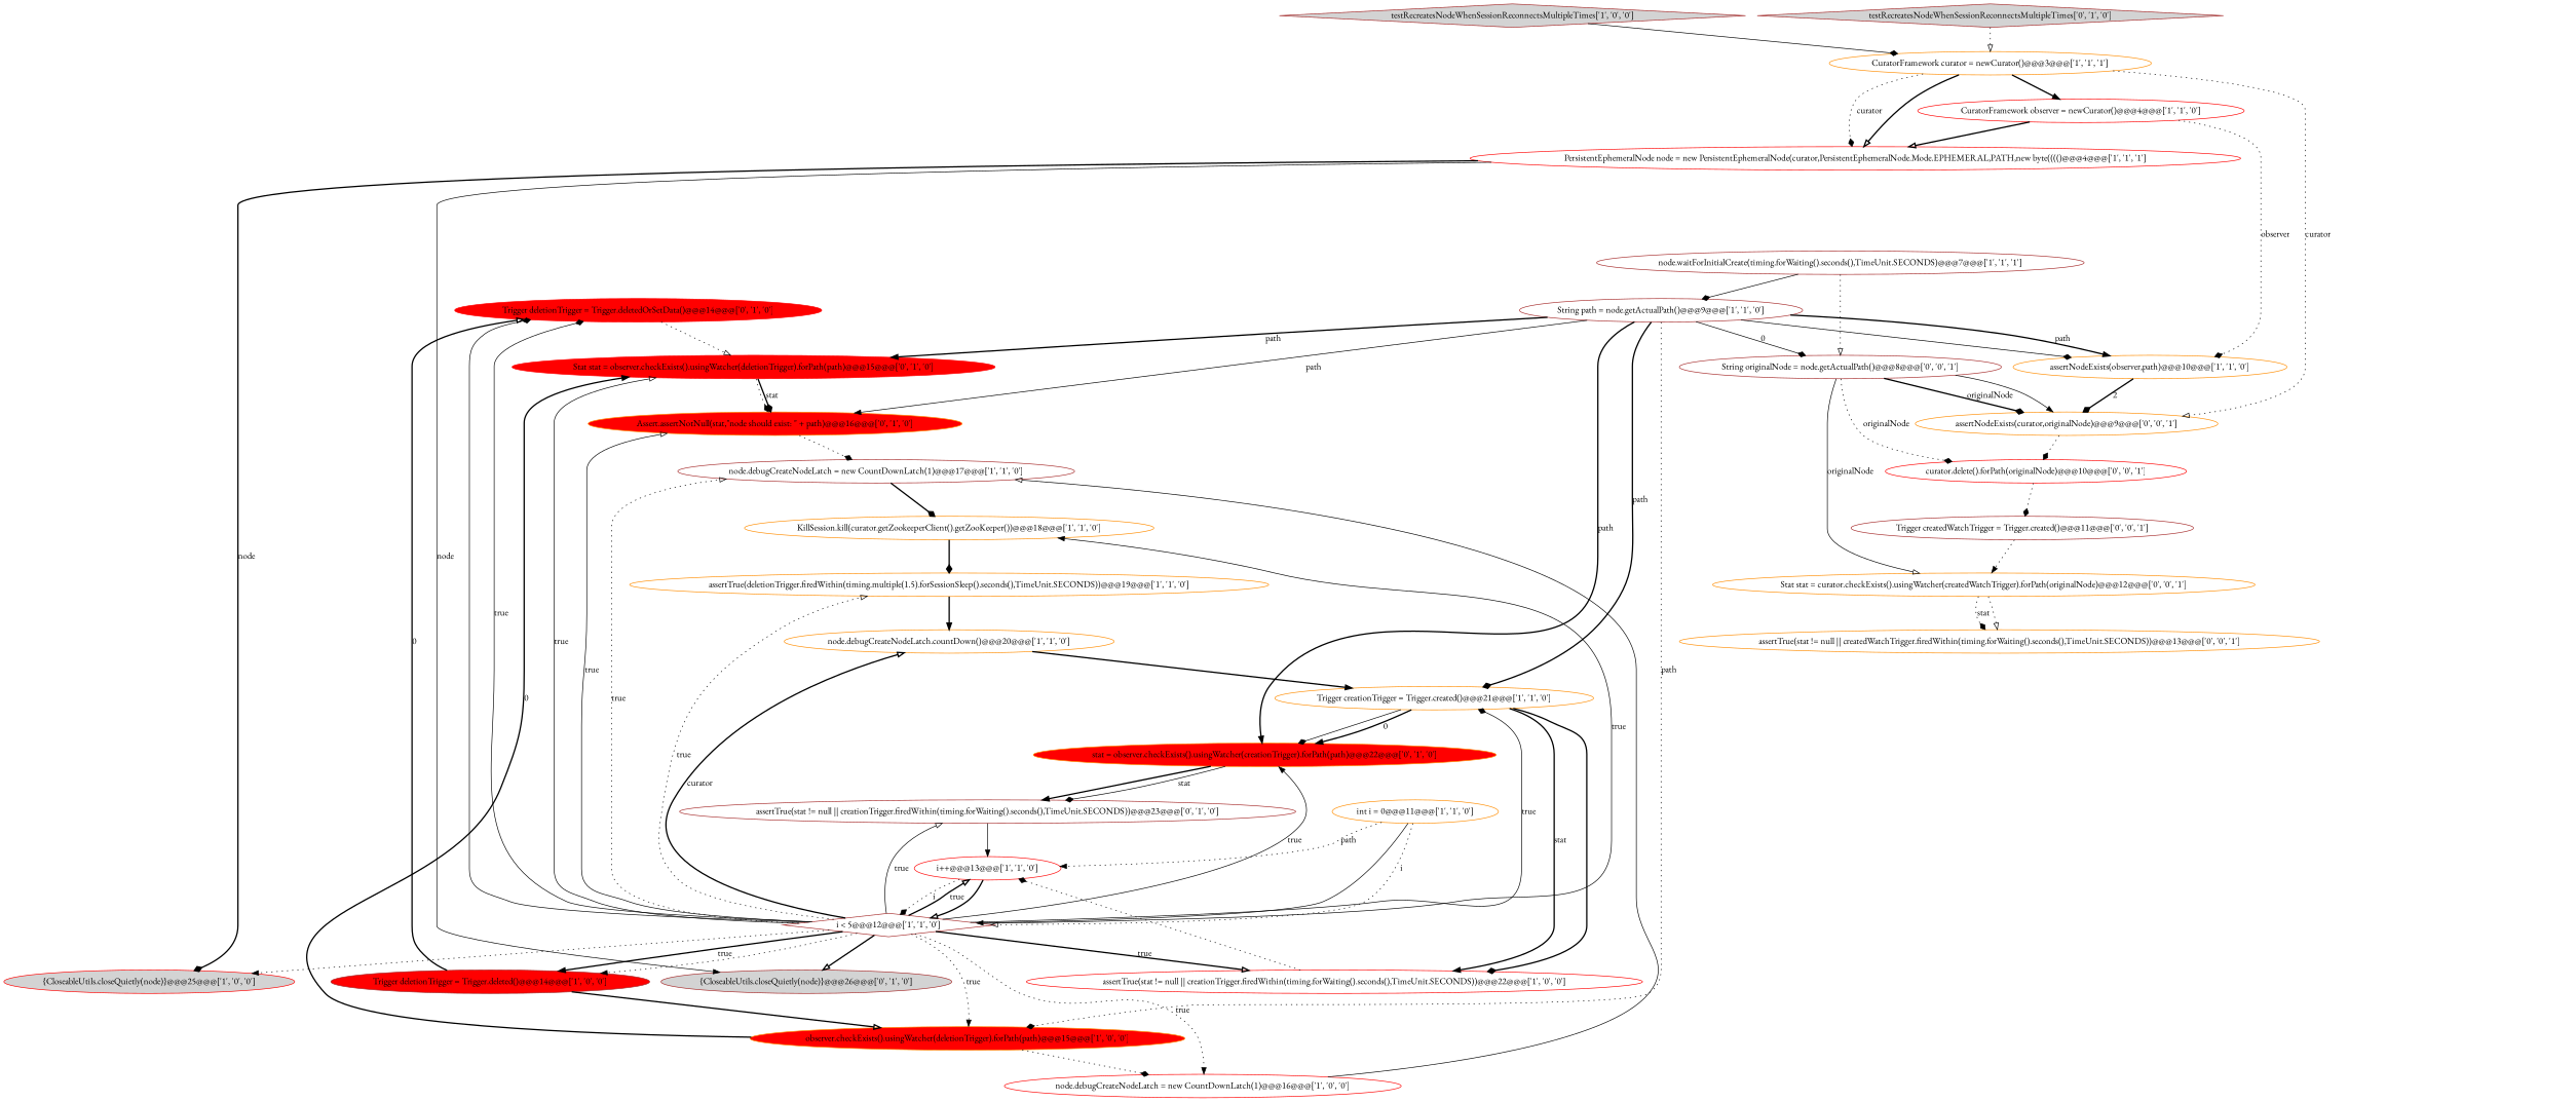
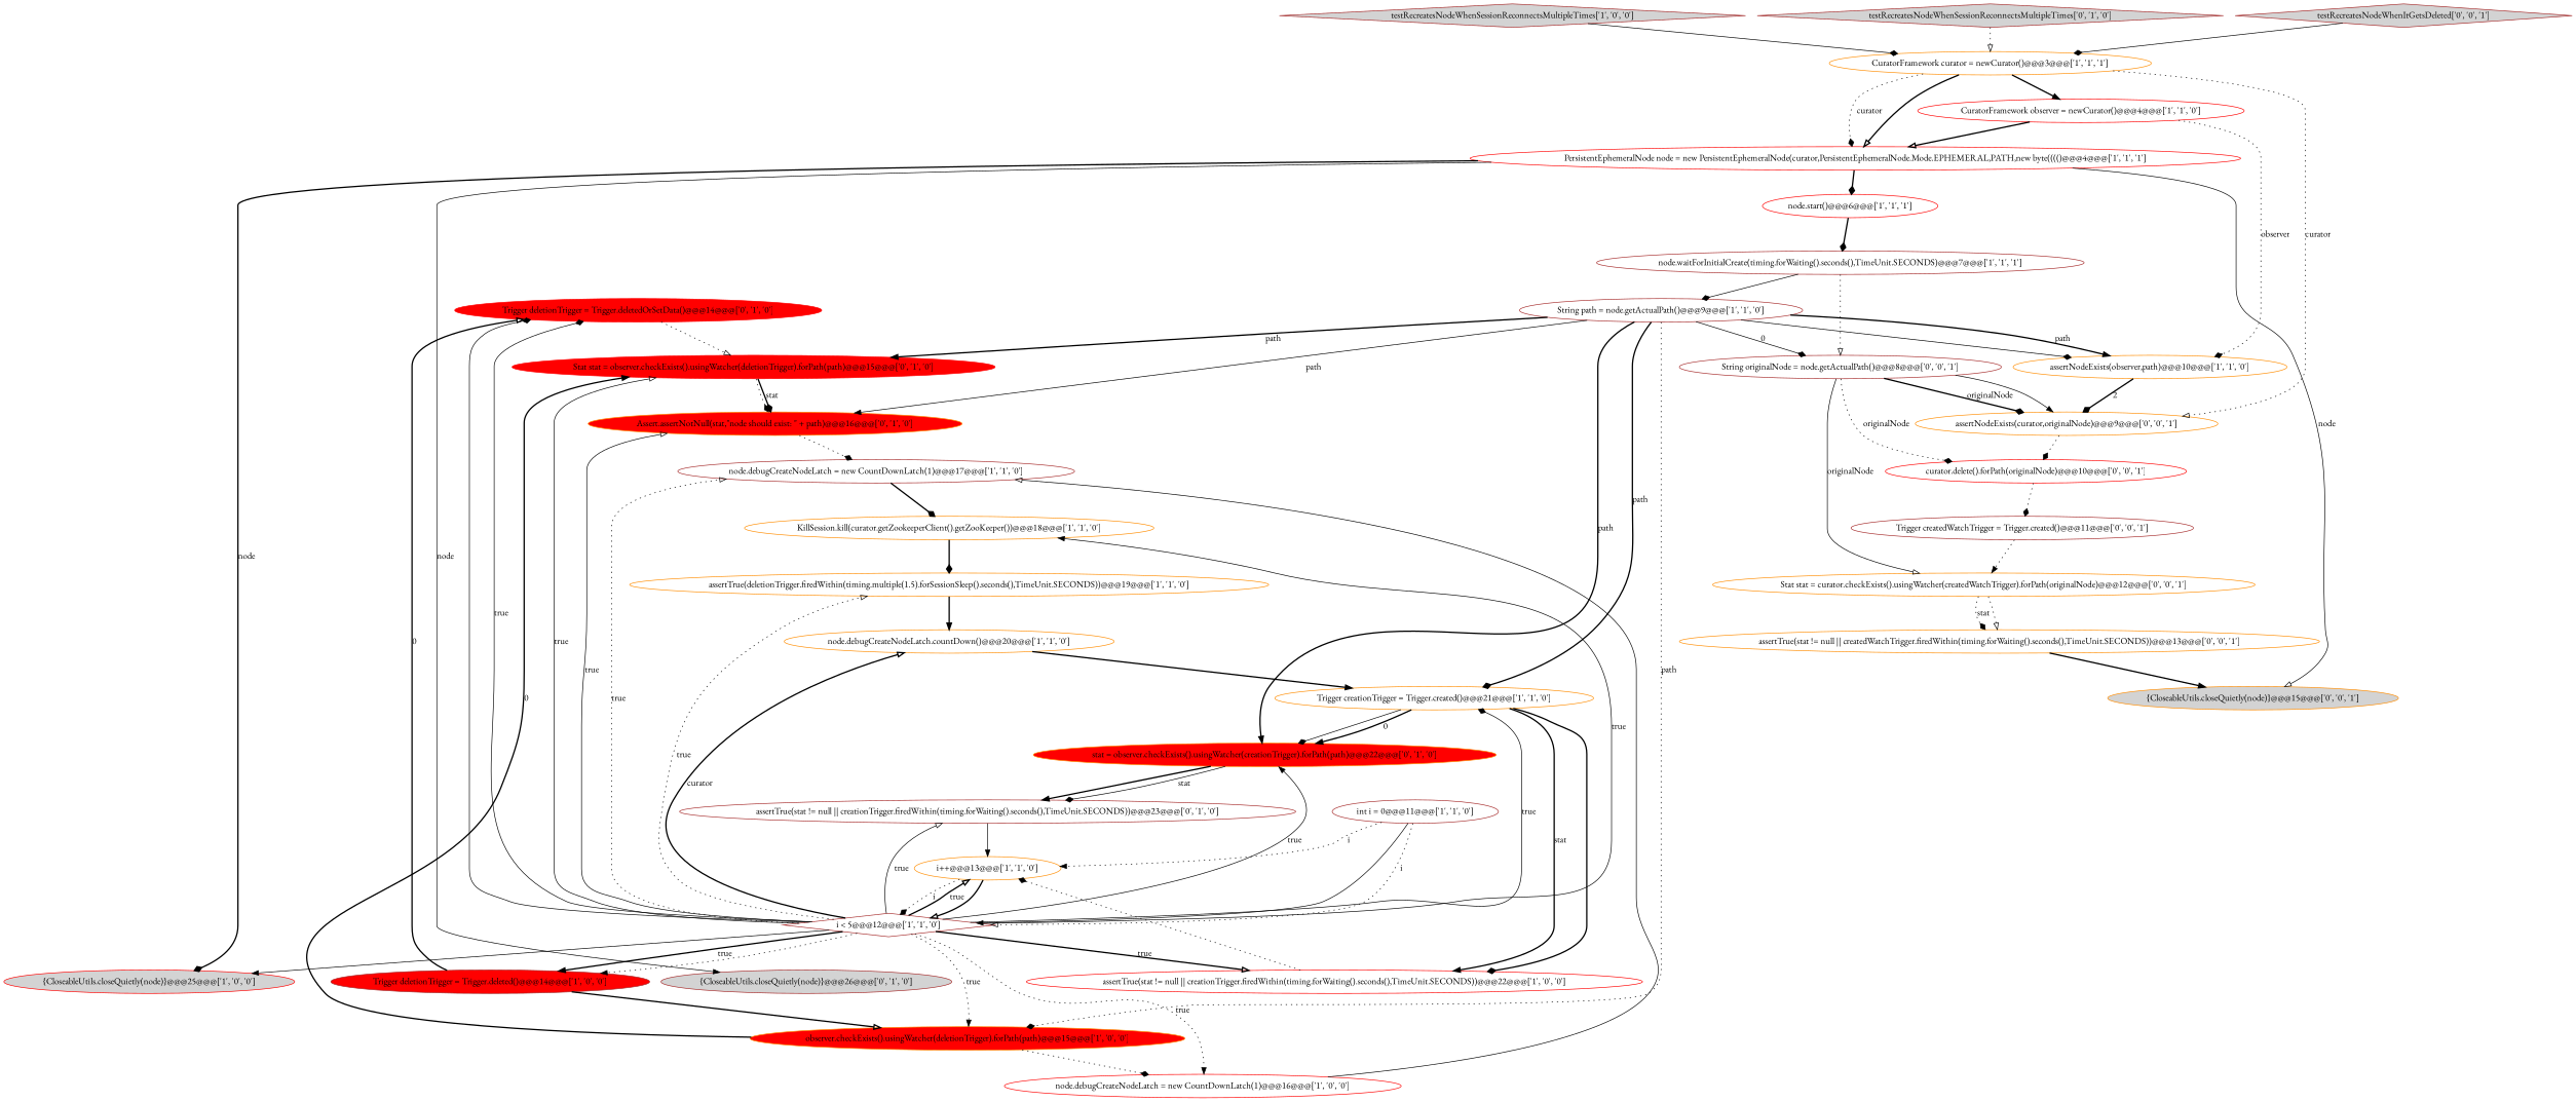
  digraph {
    fontname="EB Garamond"
    node [color=darkorange fillcolor=white fontname="EB Garamond" shape=ellipse style=filled]
    edge [arrowhead=diamond fontname="EB Garamond" style=bold]
    n1 [color=red fillcolor=red label="Trigger deletionTrigger = Trigger.deletedOrSetData()@@@14@@@['0', '1', '0']"]
    n2 [color=red fillcolor=red label="Stat stat = observer.checkExists().usingWatcher(deletionTrigger).forPath(path)@@@15@@@['0', '1', '0']"]
    n3 [fillcolor=red label="Assert.assertNotNull(stat,\"node should exist: \" + path)@@@16@@@['0', '1', '0']"]
    n4 [label="node.debugCreateNodeLatch.countDown()@@@20@@@['1', '1', '0']"]
    n5 [label="Trigger creationTrigger = Trigger.created()@@@21@@@['1', '1', '0']"]
    n6 [fillcolor=red label="stat = observer.checkExists().usingWatcher(creationTrigger).forPath(path)@@@22@@@['0', '1', '0']"]
    n7 [color=red label="assertTrue(stat != null || creationTrigger.firedWithin(timing.forWaiting().seconds(),TimeUnit.SECONDS))@@@22@@@['1', '0', '0']"]
    n8 [color=brown label="assertTrue(stat != null || creationTrigger.firedWithin(timing.forWaiting().seconds(),TimeUnit.SECONDS))@@@23@@@['0', '1', '0']"]
-   n9 [color=red label="i++@@@13@@@['1', '1', '0']"]
+   n9 [label="i++@@@13@@@['1', '1', '0']"]
    n10 [fillcolor=red label="observer.checkExists().usingWatcher(deletionTrigger).forPath(path)@@@15@@@['1', '0', '0']"]
    n11 [color=red label="node.debugCreateNodeLatch = new CountDownLatch(1)@@@16@@@['1', '0', '0']"]
    n12 [color=brown label="node.debugCreateNodeLatch = new CountDownLatch(1)@@@17@@@['1', '1', '0']"]
    n13 [label="KillSession.kill(curator.getZookeeperClient().getZooKeeper())@@@18@@@['1', '1', '0']"]
    n14 [label="assertTrue(deletionTrigger.firedWithin(timing.multiple(1.5).forSessionSleep().seconds(),TimeUnit.SECONDS))@@@19@@@['1', '1', '0']"]
    n15 [label="assertNodeExists(curator,originalNode)@@@9@@@['0', '0', '1']"]
    n16 [color=red label="curator.delete().forPath(originalNode)@@@10@@@['0', '0', '1']"]
    n17 [color=brown label="Trigger createdWatchTrigger = Trigger.created()@@@11@@@['0', '0', '1']"]
    n18 [color=brown label="i < 5@@@12@@@['1', '1', '0']" shape=diamond]
-   n19 [label="int i = 0@@@11@@@['1', '1', '0']"]
+   n19 [color=brown label="int i = 0@@@11@@@['1', '1', '0']"]
    n20 [color=brown fillcolor=red label="Trigger deletionTrigger = Trigger.deleted()@@@14@@@['1', '0', '0']"]
    n21 [color=red fillcolor=lightgray label="{CloseableUtils.closeQuietly(node)}@@@25@@@['1', '0', '0']"]
    n22 [color=brown fillcolor=lightgray label="{CloseableUtils.closeQuietly(node)}@@@26@@@['0', '1', '0']"]
    n23 [label="assertNodeExists(observer,path)@@@10@@@['1', '1', '0']"]
+   n24 [fillcolor=lightgray label="{CloseableUtils.closeQuietly(node)}@@@15@@@['0', '0', '1']"]
    n25 [color=red label="CuratorFramework observer = newCurator()@@@4@@@['1', '1', '0']"]
    n26 [color=red label="PersistentEphemeralNode node = new PersistentEphemeralNode(curator,PersistentEphemeralNode.Mode.EPHEMERAL,PATH,new byte(((()@@@4@@@['1', '1', '1']"]
+   n27 [color=red label="node.start()@@@6@@@['1', '1', '1']"]
    n28 [color=brown label="node.waitForInitialCreate(timing.forWaiting().seconds(),TimeUnit.SECONDS)@@@7@@@['1', '1', '1']"]
    n29 [color=brown label="String originalNode = node.getActualPath()@@@8@@@['0', '0', '1']"]
    n30 [color=brown label="String path = node.getActualPath()@@@9@@@['1', '1', '0']"]
    n31 [label="Stat stat = curator.checkExists().usingWatcher(createdWatchTrigger).forPath(originalNode)@@@12@@@['0', '0', '1']"]
    n32 [color=brown fillcolor=lightgray label="testRecreatesNodeWhenSessionReconnectsMultipleTimes['1', '0', '0']" shape=diamond]
    n33 [label="CuratorFramework curator = newCurator()@@@3@@@['1', '1', '1']"]
    n34 [label="assertTrue(stat != null || createdWatchTrigger.firedWithin(timing.forWaiting().seconds(),TimeUnit.SECONDS))@@@13@@@['0', '0', '1']"]
    n35 [color=brown fillcolor=lightgray label="testRecreatesNodeWhenSessionReconnectsMultipleTimes['0', '1', '0']" shape=diamond]
+   n36 [color=brown fillcolor=lightgray label="testRecreatesNodeWhenItGetsDeleted['0', '0', '1']" shape=diamond]
    n1 -> n2 [arrowhead=onormal style=dotted]
    n2 -> n3 [style=dotted]
    n2 -> n3 [label=stat]
    n3 -> n12 [style=dotted]
    n4 -> n5 [arrowhead=normal]
    n5 -> n6 [style=solid]
    n5 -> n6 [arrowhead=normal label=0]
    n5 -> n7 [arrowhead=normal label=stat]
    n5 -> n7
    n6 -> n8 [arrowhead=normal]
    n6 -> n8 [label=stat style=solid]
    n7 -> n9 [style=dotted]
    n8 -> n9 [arrowhead=normal style=solid]
    n9 -> n18 [arrowhead=onormal]
    n9 -> n18 [label=i style=dotted]
    n10 -> n2 [arrowhead=normal label=0]
    n10 -> n11 [style=dotted]
    n11 -> n12 [arrowhead=onormal style=solid]
    n12 -> n13
    n13 -> n14
    n14 -> n4 [arrowhead=normal]
    n15 -> n16 [style=dotted]
    n16 -> n17 [style=dotted]
    n17 -> n31 [arrowhead=normal style=dotted]
    n18 -> n1 [style=solid]
    n18 -> n1 [label=true style=solid]
    n18 -> n2 [arrowhead=onormal label=true style=solid]
    n18 -> n3 [arrowhead=onormal label=true style=solid]
    n18 -> n4 [arrowhead=onormal label=curator]
    n18 -> n5 [label=true style=solid]
    n18 -> n6 [arrowhead=normal label=true style=solid]
    n18 -> n7 [arrowhead=onormal label=true]
    n18 -> n8 [arrowhead=onormal label=true style=solid]
    n18 -> n9 [arrowhead=onormal label=true]
    n18 -> n10 [arrowhead=normal label=true style=dotted]
    n18 -> n11 [arrowhead=normal label=true style=dotted]
    n18 -> n12 [arrowhead=onormal label=true style=dotted]
    n18 -> n13 [arrowhead=normal label=true style=solid]
    n18 -> n14 [arrowhead=onormal label=true style=dotted]
    n18 -> n20 [arrowhead=normal label=true]
    n18 -> n20 [arrowhead=normal style=dotted]
-   n18 -> n21 [arrowhead=normal style=dotted]
-   n18 -> n22 [arrowhead=onormal]
-   n19 -> n9 [arrowhead=normal label=path style=dotted]
+   n18 -> n21 [arrowhead=normal style=solid]
+   n19 -> n9 [arrowhead=normal label=i style=dotted]
    n19 -> n18 [arrowhead=onormal label=i style=dotted]
    n19 -> n18 [arrowhead=normal style=solid]
    n20 -> n1 [arrowhead=onormal label=0]
    n20 -> n10 [arrowhead=onormal]
    n23 -> n15 [label=2]
    n25 -> n23 [label=observer style=dotted]
    n25 -> n26 [arrowhead=onormal]
    n26 -> n21 [label="node"]
    n26 -> n22 [arrowhead=normal label="node" style=solid]
+   n26 -> n24 [arrowhead=onormal label="node" style=solid]
+   n26 -> n27
+   n27 -> n28
    n28 -> n29 [arrowhead=onormal style=dotted]
    n28 -> n30 [style=solid]
    n29 -> n15 [label=originalNode]
    n29 -> n15 [arrowhead=normal style=solid]
    n29 -> n16 [label=originalNode style=dotted]
    n29 -> n31 [arrowhead=onormal label=originalNode style=solid]
    n30 -> n2 [arrowhead=normal label=path]
    n30 -> n3 [arrowhead=normal label=path style=solid]
    n30 -> n5 [label=path]
    n30 -> n6 [arrowhead=normal label=path]
    n30 -> n10 [label=path style=dotted]
    n30 -> n23 [arrowhead=normal label=path]
    n30 -> n23 [style=solid]
    n30 -> n29 [label=0 style=solid]
    n31 -> n34 [arrowhead=onormal style=dotted]
    n31 -> n34 [label=stat style=dotted]
    n32 -> n33 [style=solid]
    n33 -> n15 [arrowhead=onormal label=curator style=dotted]
    n33 -> n25 [arrowhead=normal]
    n33 -> n26 [arrowhead=onormal]
    n33 -> n26 [label=curator style=dotted]
+   n34 -> n24 [arrowhead=normal]
    n35 -> n33 [arrowhead=onormal style=dotted]
+   n36 -> n33 [style=solid]
  }
